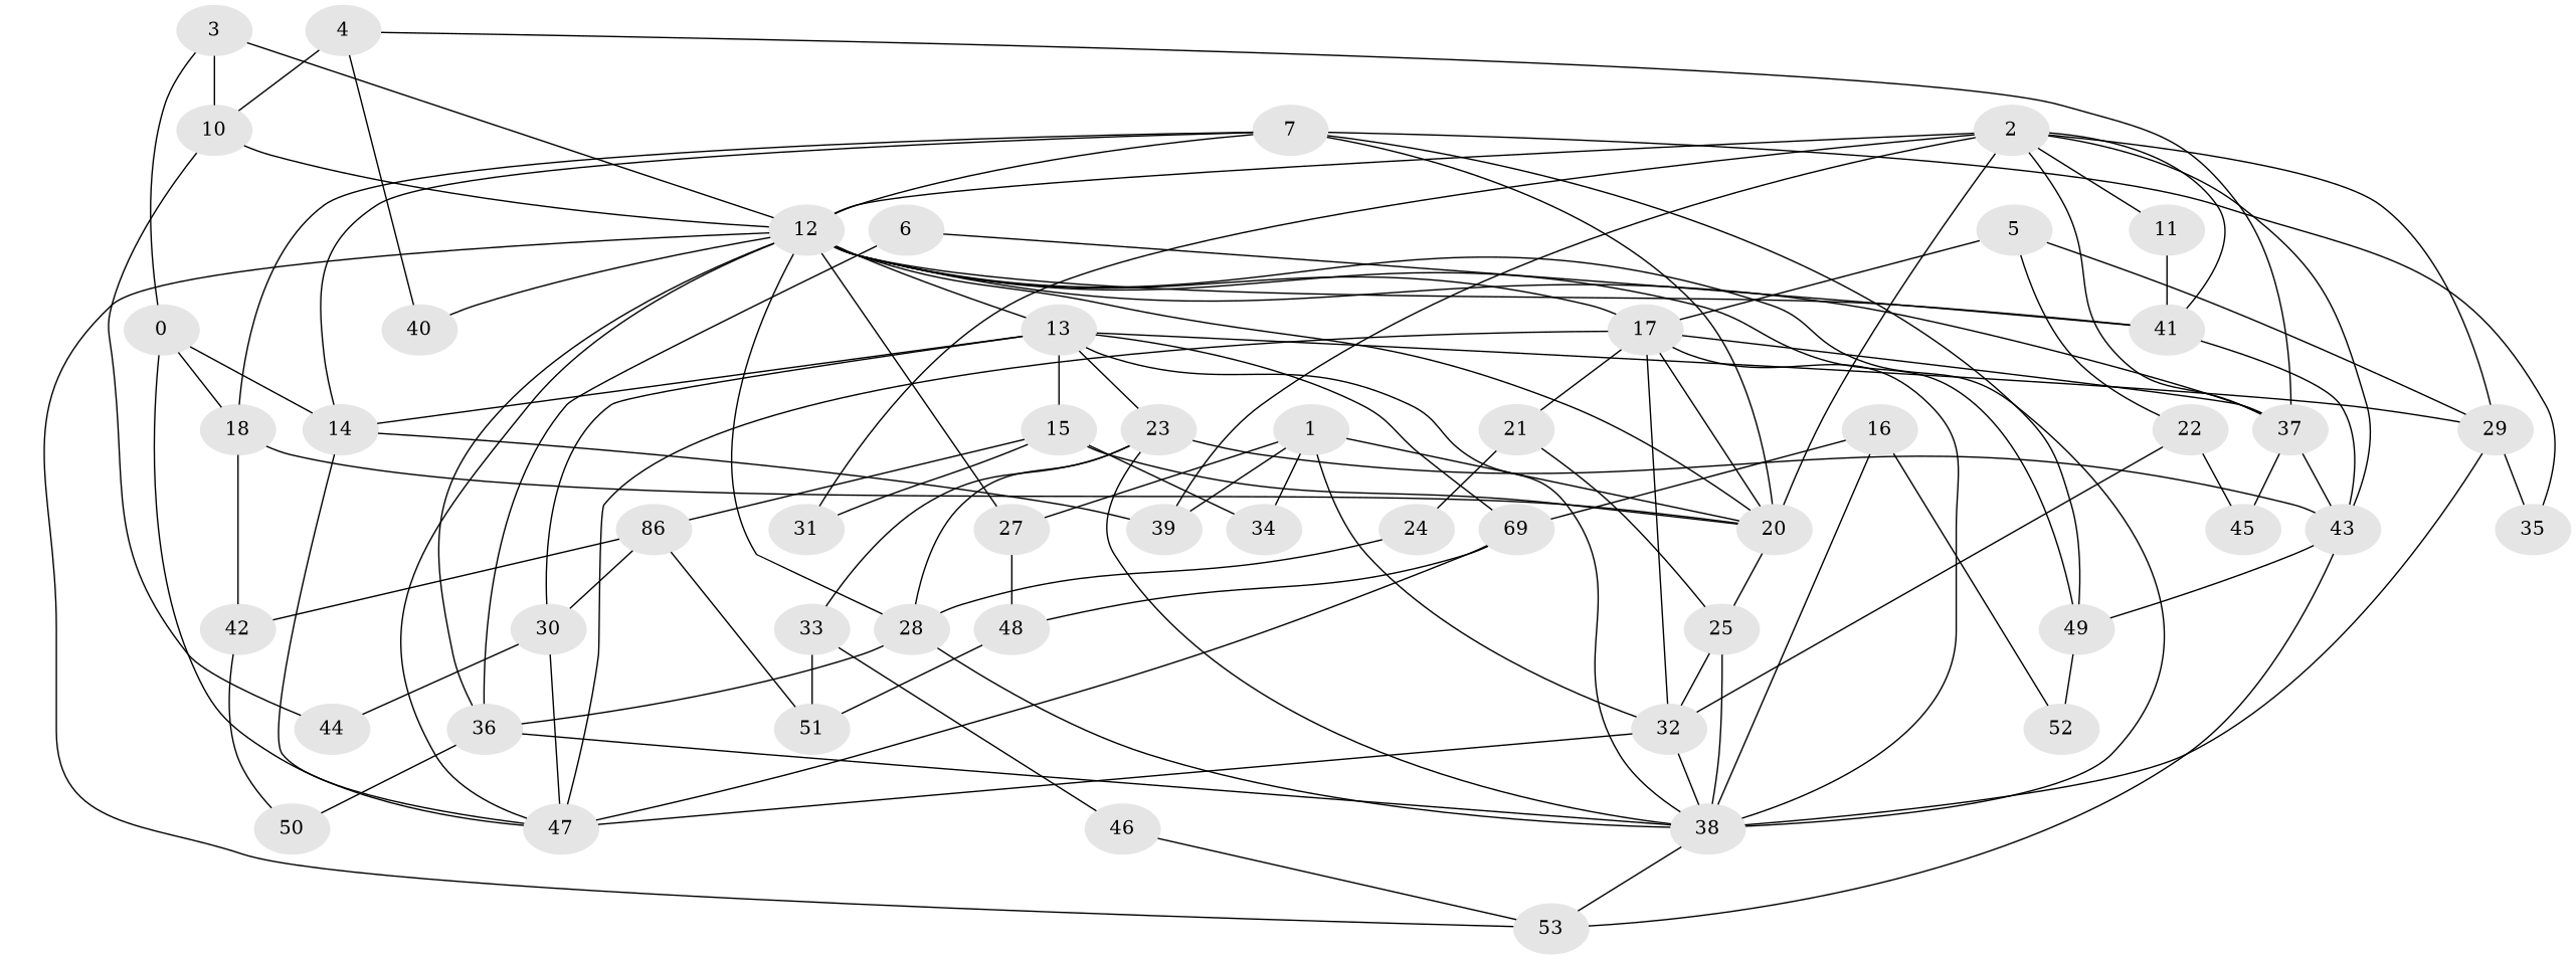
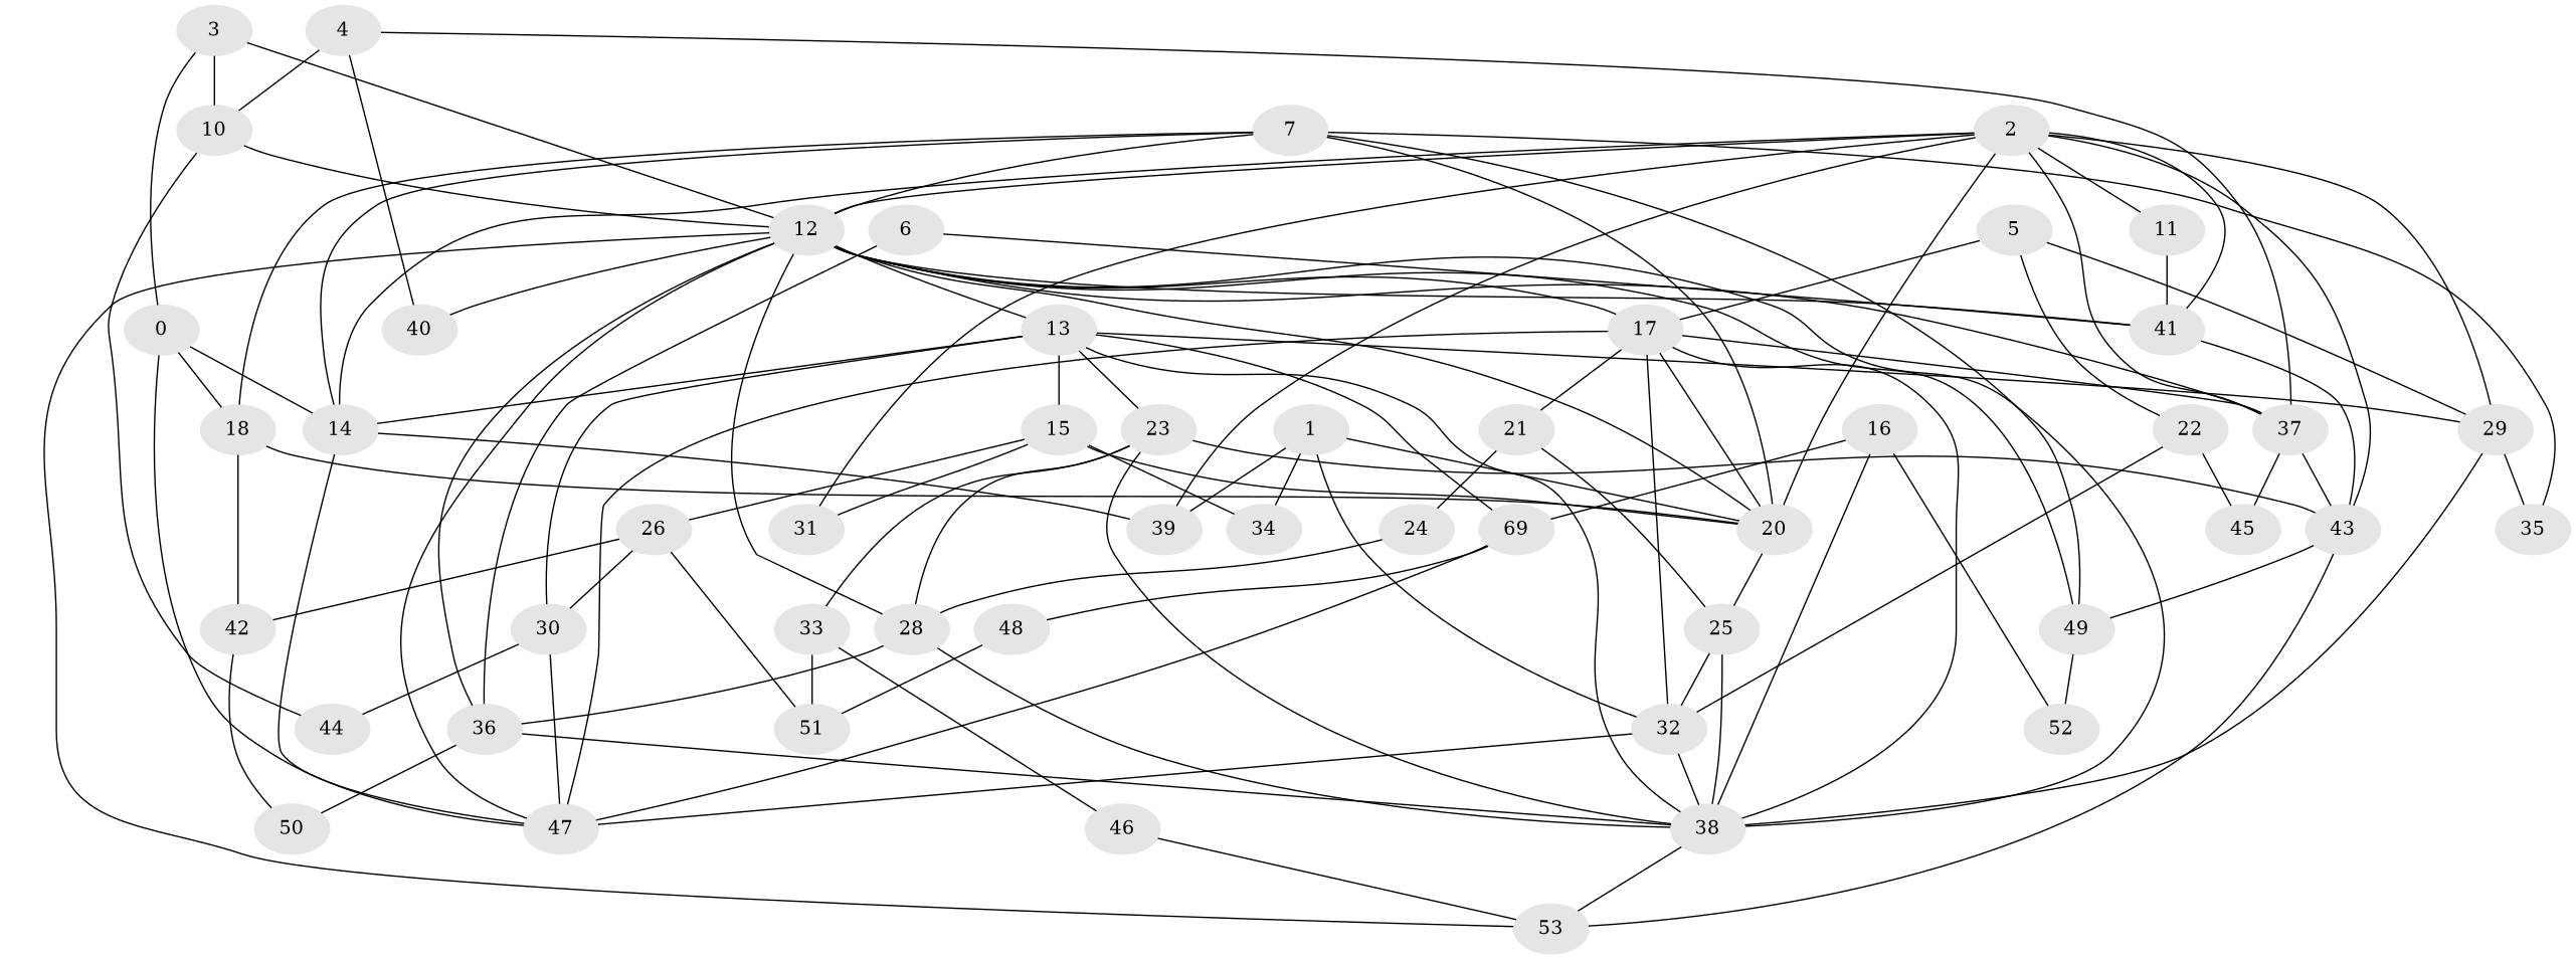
  graph {
    node [color=gray90 style=filled]
    edge [weight=1.0]
    1
    20
-   27
    32
    34
    39
    25
    48
    47
    38
    2
    11
    12
    14
    29
    31
    37
    41
    43
    40
    17
    36
    49
    13
    28
    53
    35
    45
    3
    n30 [label=0]
    10
    18
    44
    4
    5
    22
    21
    6
    50
    7
    42
    52
    15
    n44 [label=69]
    23
    30
-   26 [label=86]
+   26
    33
    51
    16
    24
    46
    1 -- 20
-   1 -- 27
    1 -- 32
    1 -- 34
    1 -- 39
    20 -- 25
-   27 -- 48
    32 -- 47
    32 -- 38
    25 -- 32
    25 -- 38
    48 -- 51
    38 -- 53
    2 -- 20
    2 -- 39
    2 -- 11
    2 -- 12
+   2 -- 14
    2 -- 29
    2 -- 31
    2 -- 37
    2 -- 41
    2 -- 43
    11 -- 41
    12 -- 20
-   12 -- 27 [weight=2.0]
    12 -- 47
    12 -- 38
    12 -- 37 [weight=2.0]
    12 -- 41
    12 -- 40
    12 -- 17
    12 -- 36
    12 -- 49
    12 -- 13
    12 -- 28
    12 -- 53
    14 -- 39
    14 -- 47
    29 -- 38 [weight=2.0]
    29 -- 35
    37 -- 43
    37 -- 45
    41 -- 43
    43 -- 49
    43 -- 53
    17 -- 20
    17 -- 32
    17 -- 47
    17 -- 38
    17 -- 37
    17 -- 21
    36 -- 38
    36 -- 50
    49 -- 52
    13 -- 38
    13 -- 14
    13 -- 29
    13 -- 15 [weight=2.0]
    13 -- n44
    13 -- 23
    13 -- 30
    28 -- 38
    28 -- 36
    3 -- 12
    3 -- n30
    3 -- 10
    n30 -- 47
    n30 -- 14
    n30 -- 18
    10 -- 12
    10 -- 44
    18 -- 20
    18 -- 42
    4 -- 37
    4 -- 40
    4 -- 10
    5 -- 29
    5 -- 17
    5 -- 22
    22 -- 32
    22 -- 45
    21 -- 25
    21 -- 24
    6 -- 41
    6 -- 36
    7 -- 20
    7 -- 12
    7 -- 14
    7 -- 49
    7 -- 35
    7 -- 18
    42 -- 50
    15 -- 20 [weight=2.0]
    15 -- 34
    15 -- 31
    15 -- 26
    n44 -- 48
    n44 -- 47
    23 -- 38
    23 -- 43
    23 -- 28
    23 -- 33
    30 -- 47
    30 -- 44
    26 -- 42
    26 -- 30
    26 -- 51
    33 -- 51
    33 -- 46
    16 -- 38
    16 -- 52
    16 -- n44
    24 -- 28
    46 -- 53
  }
